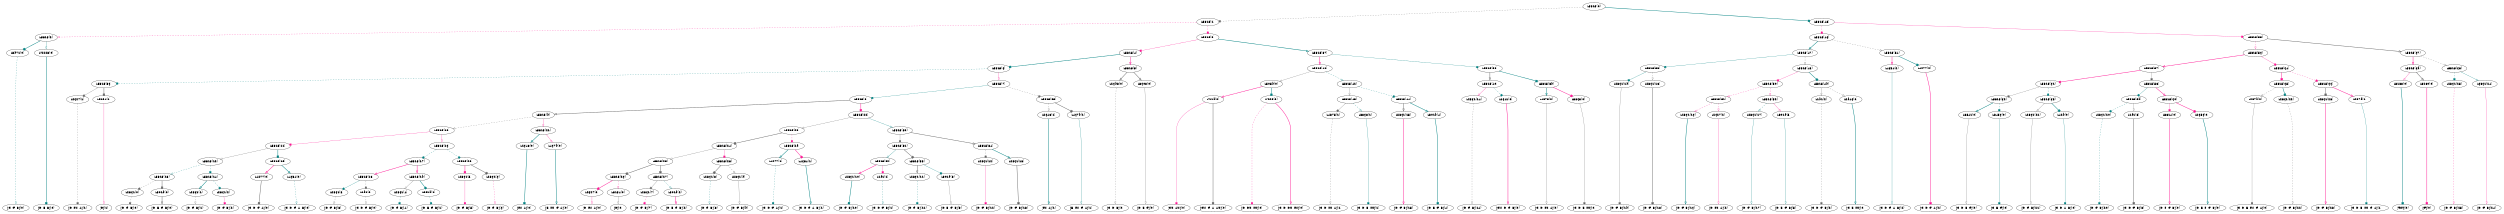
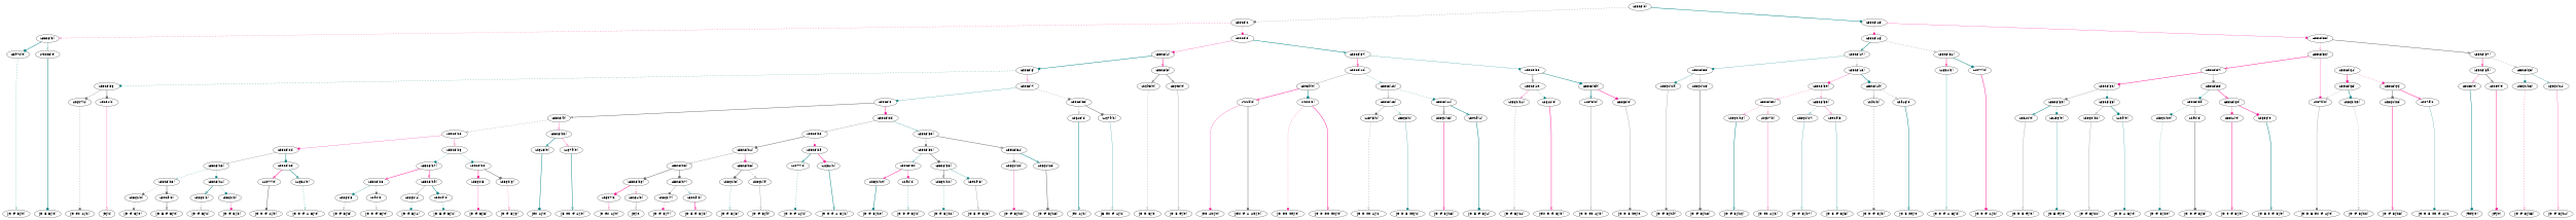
  digraph {
    fontname="DejaVu Sans"
    node [fontname="DejaVu Sans"]
    edge [arrowhead=onormal color=teal fontname="DejaVu Sans" style=bold]
    "L5315(0)"
    "L5315(1)"
    "L5315(45)"
    "L5315(2)"
    "L5315(3)"
    "L5315(46)"
    "L5315(55)"
    "L3971(0)"
    "L-2223(0)"
    "L5315(4)"
    "L5315(37)"
    "L5315(47)"
    "L5315(54)"
    "L5315(56)"
    "L5315(67)"
    "L5315(5)"
    "L5315(6)"
    "L5315(38)"
    "L5315(41)"
    "L5315(48)"
    "L5315(53)"
    "L4277(2)"
    "L4634(2)"
    "L5315(57)"
    "L5315(64)"
    "L5315(68)"
    "L5315(69)"
    "L3608(0)"
    "L2693(0)"
    "L5315(7)"
    "L5315(36)"
    "L5315(39)"
    "L5315(40)"
    "L5315(42)"
    "L5059(0)"
    "L5315(49)"
    "L5315(50)"
    "L2361(18)"
    "L2361(19)"
    "L5315(58)"
    "L5315(61)"
    "L5315(65)"
    "L5315(66)"
    n44 [label="L6361(24)"]
    "L2361(25)"
    "L3280(0)"
    "L3138(0)"
    "L5315(8)"
    "L5315(35)"
    "L2627(1)"
    "L3154(1)"
    "L4375(0)"
    "L3868(0)"
    "L2361(14)"
    "L1641(0)"
    "L5315(43)"
    "L5315(44)"
    "L-119(0)"
    "L-120(0)"
    "L191(2)"
    "L2946(0)"
    "L5315(51)"
    "L5315(52)"
    "L5315(59)"
    "L5315(60)"
    "L5315(62)"
    "L5315(63)"
    "L2361(22)"
    "L2379(0)"
    "L2361(23)"
    "L2379(1)"
    "L5315(9)"
    "L5315(22)"
    "L2648(1)"
    "L4679(1)"
    "L4375(1)"
    "L3868(1)"
    "L2361(15)"
    "L3019(4)"
    "L2361(16)"
    "L2627(2)"
    "L2361(17)"
    "L3019(5)"
    "L2361(20)"
    "L191(3)"
    "L3814(0)"
    "L2656(0)"
    "L3541(0)"
    "L3456(0)"
    "L2361(21)"
    "L429(0)"
    "L5315(10)"
    "L5315(21)"
    "L5315(23)"
    "L5315(30)"
    "L5315(11)"
    "L5315(16)"
    "L2648(0)"
    "L4679(0)"
    "L5315(24)"
    "L5315(29)"
    "L5315(31)"
    "L5315(34)"
    "L5315(12)"
    "L5315(15)"
    "L5315(17)"
    "L5315(20)"
    "L5315(25)"
    "L5315(28)"
    "L4277(1)"
    "L4634(1)"
    "L5315(32)"
    "L5315(33)"
    "L2361(12)"
    "L2361(13)"
    "L5315(13)"
    "L5315(14)"
    "L4277(0)"
    "L4634(0)"
    "L5315(18)"
    "L5315(19)"
    "L2361(5)"
    "L2361(6)"
    "L5315(26)"
    "L5315(27)"
    "L2361(8)"
    "L2361(9)"
    "L2361(10)"
    "L191(1)"
    "L2361(11)"
    "L3019(3)"
    "L2361(0)"
    "L3019(0)"
    "L2361(1)"
    "L2361(2)"
    "L2361(3)"
    "L191(0)"
    "L2361(4)"
    "L3019(1)"
    "L2627(0)"
    "L3154(0)"
    "L2361(7)"
    "L3019(2)"
    "[C  G  B](0)"
    "[D  E  B](0)"
    "[D  E  G](0)"
    "[C  D  B](0)"
    "[D  G  B](0)"
    "[D  E  G  B](0)"
    "[D  G  B](1)"
    "[D  G  B](2)"
    "[C  D  G  A](0)"
    "[C  D  G  A  B](0)"
    "[D  G  B](3)"
    "[C  D  G  B](0)"
    "[D  G  B](4)"
    "[D  E  G  B](1)"
    "[D  G  B](5)"
    "[D  G  B](6)"
    "[Fis  A](0)"
    "[E  Fis  G  A](0)"
    "[D  Fis  A](0)"
    "[D](0)"
    "[D  G  B](7)"
    "[D  E  G  B](2)"
    "[D  G  B](8)"
    "[D  G  B](9)"
    "[C  D  G  A](1)"
    "[C  D  G  A  B](1)"
    "[D  G  B](10)"
    "[C  D  G  B](1)"
    "[D  G  B](11)"
    "[D  E  G  B](3)"
    "[D  G  B](12)"
    "[D  G  B](13)"
    "[Fis  A](1)"
    "[E  Fis  G  A](1)"
    "[D  Fis  A](1)"
    "[D](1)"
    "[C  D  Fis  A](0)"
    "[C  D  E  Fis](0)"
    "[D  G  B](14)"
    "[Cis  D  G  B](0)"
    "[C  D  Fis  A](1)"
    "[C  D  E  Fis](1)"
    "[D  G  B](15)"
    "[D  E  G  B](4)"
    "[Cis  Ais](0)"
    "[Cis  G  A  Ais](0)"
    "[D  Dis  Fis](0)"
    "[C  D  Dis  Fis](0)"
    "[C  D  G  B](2)"
    "[C  E  Fis](0)"
    "[D  G  B](16)"
    "[D  Fis  A](2)"
    "[D  G  B](17)"
    "[D  E  G  B](5)"
    "[D  G  B](18)"
    "[D  G  B](19)"
    "[C  D  G  A](2)"
    "[C  D  G  A  B](2)"
    "[D  G  B](20)"
    "[C  D  G  B](3)"
    "[D  F  G  B](0)"
    "[D  E  F  G  B](0)"
    "[C  D  E  G](0)"
    "[C  E  G](0)"
    "[D  G  B](21)"
    "[C  D  A  B](0)"
    "[D  G  B](22)"
    "[C  D  E  Fis  G  A](0)"
    "[D  G  B](23)"
    "[C  D  E  Fis  G  A](1)"
    "[D  G  B](24)"
    "[D  G  B](25)"
    "[G](0)"
    "[rest](0)"
    subgraph sub_1 {
      rank=min
      "L5315(0)"
    }
    subgraph sub_2 {
      rank=same
      "L5315(1)"
      "L5315(45)"
    }
    subgraph sub_3 {
      rank=same
      "L5315(2)"
      "L5315(3)"
      "L5315(46)"
      "L5315(55)"
    }
    subgraph sub_4 {
      rank=same
      "L3971(0)"
      "L-2223(0)"
      "L5315(4)"
      "L5315(37)"
      "L5315(47)"
      "L5315(54)"
      "L5315(56)"
      "L5315(67)"
    }
    subgraph sub_5 {
      rank=same
      "L5315(5)"
      "L5315(6)"
      "L5315(38)"
      "L5315(41)"
      "L5315(48)"
      "L5315(53)"
      "L4277(2)"
      "L4634(2)"
      "L5315(57)"
      "L5315(64)"
      "L5315(68)"
      "L5315(69)"
    }
    subgraph sub_6 {
      rank=same
      "L3608(0)"
      "L2693(0)"
      "L5315(7)"
      "L5315(36)"
      "L5315(39)"
      "L5315(40)"
      "L5315(42)"
      "L5059(0)"
      "L5315(49)"
      "L5315(50)"
      "L2361(18)"
      "L2361(19)"
      "L5315(58)"
      "L5315(61)"
      "L5315(65)"
      "L5315(66)"
      n44
      "L2361(25)"
      "L3280(0)"
      "L3138(0)"
    }
    subgraph sub_7 {
      rank=same
      "L5315(8)"
      "L5315(35)"
      "L2627(1)"
      "L3154(1)"
      "L4375(0)"
      "L3868(0)"
      "L2361(14)"
      "L1641(0)"
      "L5315(43)"
      "L5315(44)"
      "L-119(0)"
      "L-120(0)"
      "L191(2)"
      "L2946(0)"
      "L5315(51)"
      "L5315(52)"
      "L5315(59)"
      "L5315(60)"
      "L5315(62)"
      "L5315(63)"
      "L2361(22)"
      "L2379(0)"
      "L2361(23)"
      "L2379(1)"
    }
    subgraph sub_8 {
      rank=same
      "L5315(9)"
      "L5315(22)"
      "L2648(1)"
      "L4679(1)"
      "L4375(1)"
      "L3868(1)"
      "L2361(15)"
      "L3019(4)"
      "L2361(16)"
      "L2627(2)"
      "L2361(17)"
      "L3019(5)"
      "L2361(20)"
      "L191(3)"
      "L3814(0)"
      "L2656(0)"
      "L3541(0)"
      "L3456(0)"
      "L2361(21)"
      "L429(0)"
    }
    subgraph sub_9 {
      rank=same
      "L5315(10)"
      "L5315(21)"
      "L5315(23)"
      "L5315(30)"
    }
    subgraph sub_10 {
      rank=same
      "L5315(11)"
      "L5315(16)"
      "L2648(0)"
      "L4679(0)"
      "L5315(24)"
      "L5315(29)"
      "L5315(31)"
      "L5315(34)"
    }
    subgraph sub_11 {
      rank=same
      "L5315(12)"
      "L5315(15)"
      "L5315(17)"
      "L5315(20)"
      "L5315(25)"
      "L5315(28)"
      "L4277(1)"
      "L4634(1)"
      "L5315(32)"
      "L5315(33)"
      "L2361(12)"
      "L2361(13)"
    }
    subgraph sub_12 {
      rank=same
      "L5315(13)"
      "L5315(14)"
      "L4277(0)"
      "L4634(0)"
      "L5315(18)"
      "L5315(19)"
      "L2361(5)"
      "L2361(6)"
      "L5315(26)"
      "L5315(27)"
      "L2361(8)"
      "L2361(9)"
      "L2361(10)"
      "L191(1)"
      "L2361(11)"
      "L3019(3)"
    }
    subgraph sub_13 {
      rank=same
      "L2361(0)"
      "L3019(0)"
      "L2361(1)"
      "L2361(2)"
      "L2361(3)"
      "L191(0)"
      "L2361(4)"
      "L3019(1)"
      "L2627(0)"
      "L3154(0)"
      "L2361(7)"
      "L3019(2)"
    }
    subgraph sub_14 {
      rank=max
      "[C  G  B](0)"
      "[D  E  B](0)"
      "[D  E  G](0)"
      "[C  D  B](0)"
      "[D  G  B](0)"
      "[D  E  G  B](0)"
      "[D  G  B](1)"
      "[D  G  B](2)"
      "[C  D  G  A](0)"
      "[C  D  G  A  B](0)"
      "[D  G  B](3)"
      "[C  D  G  B](0)"
      "[D  G  B](4)"
      "[D  E  G  B](1)"
      "[D  G  B](5)"
      "[D  G  B](6)"
      "[Fis  A](0)"
      "[E  Fis  G  A](0)"
      "[D  Fis  A](0)"
      "[D](0)"
      "[D  G  B](7)"
      "[D  E  G  B](2)"
      "[D  G  B](8)"
      "[D  G  B](9)"
      "[C  D  G  A](1)"
      "[C  D  G  A  B](1)"
      "[D  G  B](10)"
      "[C  D  G  B](1)"
      "[D  G  B](11)"
      "[D  E  G  B](3)"
      "[D  G  B](12)"
      "[D  G  B](13)"
      "[Fis  A](1)"
      "[E  Fis  G  A](1)"
      "[D  Fis  A](1)"
      "[D](1)"
      "[C  D  Fis  A](0)"
      "[C  D  E  Fis](0)"
      "[D  G  B](14)"
      "[Cis  D  G  B](0)"
      "[C  D  Fis  A](1)"
      "[C  D  E  Fis](1)"
      "[D  G  B](15)"
      "[D  E  G  B](4)"
      "[Cis  Ais](0)"
      "[Cis  G  A  Ais](0)"
      "[D  Dis  Fis](0)"
      "[C  D  Dis  Fis](0)"
      "[C  D  G  B](2)"
      "[C  E  Fis](0)"
      "[D  G  B](16)"
      "[D  Fis  A](2)"
      "[D  G  B](17)"
      "[D  E  G  B](5)"
      "[D  G  B](18)"
      "[D  G  B](19)"
      "[C  D  G  A](2)"
      "[C  D  G  A  B](2)"
      "[D  G  B](20)"
      "[C  D  G  B](3)"
      "[D  F  G  B](0)"
      "[D  E  F  G  B](0)"
      "[C  D  E  G](0)"
      "[C  E  G](0)"
      "[D  G  B](21)"
      "[C  D  A  B](0)"
      "[D  G  B](22)"
      "[C  D  E  Fis  G  A](0)"
      "[D  G  B](23)"
      "[C  D  E  Fis  G  A](1)"
      "[D  G  B](24)"
      "[D  G  B](25)"
      "[G](0)"
      "[rest](0)"
    }
    "L5315(0)" -> "L5315(1)" [arrowhead=box color=gray40 style=dashed]
    "L5315(0)" -> "L5315(45)" [arrowhead=box]
    "L5315(1)" -> "L5315(2)" [color=deeppink style=dashed]
    "L5315(1)" -> "L5315(3)" [arrowhead=box color=deeppink style=dashed]
    "L5315(45)" -> "L5315(46)" [arrowhead=box color=deeppink style=dashed]
    "L5315(45)" -> "L5315(55)" [arrowhead=box color=deeppink style=solid]
    "L5315(2)" -> "L3971(0)" [arrowhead=box]
    "L5315(2)" -> "L-2223(0)" [style=solid]
    "L5315(3)" -> "L5315(4)" [arrowhead=box color=deeppink style=solid]
    "L5315(3)" -> "L5315(37)"
    "L5315(46)" -> "L5315(47)"
    "L5315(46)" -> "L5315(54)" [color=gray40 style=dashed]
    "L5315(55)" -> "L5315(56)" [color=deeppink style=dashed]
    "L5315(55)" -> "L5315(67)" [color=gray40]
    "L3971(0)" -> "[C  G  B](0)" [style=dashed]
    "L-2223(0)" -> "[D  E  B](0)" [arrowhead=box]
    "L5315(4)" -> "L5315(5)" [color=deeppink]
    "L5315(4)" -> "L5315(6)" [arrowhead=box]
    "L5315(37)" -> "L5315(38)" [arrowhead=box style=solid]
    "L5315(37)" -> "L5315(41)" [color=deeppink]
    "L5315(47)" -> "L5315(48)" [color=gray40 style=dashed]
    "L5315(47)" -> "L5315(53)" [arrowhead=box style=solid]
    "L5315(54)" -> "L4277(2)" [arrowhead=box]
    "L5315(54)" -> "L4634(2)" [color=deeppink]
    "L5315(56)" -> "L5315(57)" [color=deeppink]
-   "L5315(56)" -> "L5315(64)" [arrowhead=box color=deeppink style=solid]
+   "L5315(56)" -> "L2379(0)" [arrowhead=box color=deeppink style=solid]
    "L5315(67)" -> "L5315(68)" [color=gray40 style=dashed]
    "L5315(67)" -> "L5315(69)" [color=deeppink]
    "L5315(5)" -> "L3608(0)" [color=gray40]
    "L5315(5)" -> "L2693(0)" [color=gray40]
    "L5315(6)" -> "L5315(7)" [color=deeppink style=solid]
    "L5315(6)" -> "L5315(36)" [arrowhead=box style=dashed]
    "L5315(38)" -> "L5315(39)" [arrowhead=box]
    "L5315(38)" -> "L5315(40)" [color=gray40]
    "L5315(41)" -> "L5315(42)" [style=dashed]
    "L5315(41)" -> "L5059(0)" [color=gray40 style=solid]
    "L5315(48)" -> "L5315(49)" [arrowhead=box]
    "L5315(48)" -> "L5315(50)" [arrowhead=box color=deeppink style=solid]
    "L5315(53)" -> "L2361(18)" [color=gray40 style=dashed]
    "L5315(53)" -> "L2361(19)" [arrowhead=box style=solid]
    "L4277(2)" -> "[C  D  G  A](2)" [arrowhead=box color=deeppink]
    "L4634(2)" -> "[C  D  G  A  B](2)" [style=solid]
    "L5315(57)" -> "L5315(58)" [arrowhead=box color=gray40 style=solid]
    "L5315(57)" -> "L5315(61)" [arrowhead=box color=deeppink]
    "L5315(64)" -> "L5315(65)" [arrowhead=box color=deeppink]
    "L5315(64)" -> "L5315(66)" [arrowhead=box color=deeppink style=dashed]
    "L5315(68)" -> n44 [style=solid]
    "L5315(68)" -> "L2361(25)" [arrowhead=box style=dashed]
    "L5315(69)" -> "L3280(0)" [color=gray40]
    "L5315(69)" -> "L3138(0)" [color=deeppink style=solid]
    "L3608(0)" -> "[D  E  G](0)" [color=gray40 style=solid]
    "L2693(0)" -> "[C  D  B](0)" [color=gray40 style=dashed]
    "L5315(7)" -> "L5315(8)" [arrowhead=box style=solid]
    "L5315(7)" -> "L5315(35)" [arrowhead=box color=gray40 style=dashed]
    "L5315(36)" -> "L2627(1)" [arrowhead=box color=gray40 style=solid]
    "L5315(36)" -> "L3154(1)" [arrowhead=box color=gray40]
    "L5315(39)" -> "L4375(0)"
    "L5315(39)" -> "L3868(0)" [arrowhead=box color=deeppink]
    "L5315(40)" -> "L2361(14)" [color=deeppink style=solid]
    "L5315(40)" -> "L1641(0)" [arrowhead=box style=dashed]
    "L5315(42)" -> "L5315(43)" [color=gray40 style=solid]
    "L5315(42)" -> "L5315(44)" [arrowhead=box style=dashed]
    "L5059(0)" -> "L-119(0)" [color=deeppink]
    "L5059(0)" -> "L-120(0)" [arrowhead=box]
    "L5315(49)" -> "L191(2)" [color=gray40 style=solid]
    "L5315(49)" -> "L2946(0)" [color=gray40 style=dashed]
    "L5315(50)" -> "L5315(51)" [color=deeppink style=dashed]
    "L5315(50)" -> "L5315(52)" [color=deeppink style=dashed]
    "L2361(18)" -> "[D  G  B](18)" [arrowhead=box color=gray40]
    "L2361(19)" -> "[D  G  B](19)" [arrowhead=box color=gray40 style=solid]
    "L5315(58)" -> "L5315(59)" [arrowhead=box style=solid]
    "L5315(58)" -> "L5315(60)" [color=deeppink]
    "L5315(61)" -> "L5315(62)" [arrowhead=box color=gray40 style=solid]
    "L5315(61)" -> "L5315(63)" [arrowhead=box style=dashed]
    "L5315(65)" -> "L2361(22)" [arrowhead=box]
    "L5315(65)" -> "L2379(0)" [color=gray40 style=dashed]
    "L5315(66)" -> "L2361(23)" [arrowhead=box color=gray40]
    "L5315(66)" -> "L2379(1)" [color=deeppink]
    n44 -> "[D  G  B](24)" [color=deeppink style=solid]
    "L2361(25)" -> "[D  G  B](25)" [color=deeppink style=dashed]
    "L3280(0)" -> "[G](0)" [arrowhead=box color=deeppink]
    "L3138(0)" -> "[rest](0)" [arrowhead=box]
    "L5315(8)" -> "L5315(9)" [color=gray40]
    "L5315(8)" -> "L5315(22)" [arrowhead=box color=deeppink]
    "L5315(35)" -> "L2648(1)" [color=gray40 style=dashed]
    "L5315(35)" -> "L4679(1)" [arrowhead=box color=gray40]
    "L2627(1)" -> "[D  Fis  A](1)" [arrowhead=box color=gray40 style=dashed]
    "L3154(1)" -> "[D](1)" [color=deeppink style=solid]
    "L4375(0)" -> "[C  D  Fis  A](0)" [color=gray40 style=solid]
    "L3868(0)" -> "[C  D  E  Fis](0)" [arrowhead=box color=gray40 style=solid]
    "L2361(14)" -> "[D  G  B](14)" [color=gray40 style=dashed]
    "L1641(0)" -> "[Cis  D  G  B](0)" [color=deeppink]
    "L5315(43)" -> "L4375(1)" [arrowhead=box color=gray40 style=solid]
    "L5315(43)" -> "L3868(1)" [style=dashed]
    "L5315(44)" -> "L2361(15)" [color=gray40]
    "L5315(44)" -> "L3019(4)"
    "L-119(0)" -> "[Cis  Ais](0)" [arrowhead=box color=deeppink style=solid]
    "L-119(0)" -> "[Cis  G  A  Ais](0)" [arrowhead=box color=gray40]
    "L-120(0)" -> "[D  Dis  Fis](0)" [arrowhead=box color=deeppink style=dashed]
    "L-120(0)" -> "[C  D  Dis  Fis](0)" [color=deeppink]
    "L191(2)" -> "[C  D  G  B](2)" [arrowhead=box color=gray40 style=dashed]
    "L2946(0)" -> "[C  E  Fis](0)"
    "L5315(51)" -> "L2361(16)" [color=deeppink style=dashed]
    "L5315(51)" -> "L2627(2)" [color=deeppink style=dashed]
    "L5315(52)" -> "L2361(17)" [style=dashed]
    "L5315(52)" -> "L3019(5)" [color=deeppink style=solid]
    "L5315(59)" -> "L2361(20)" [arrowhead=box style=dashed]
    "L5315(59)" -> "L191(3)" [color=gray40 style=solid]
    "L5315(60)" -> "L3814(0)" [arrowhead=box color=deeppink style=solid]
    "L5315(60)" -> "L2656(0)" [arrowhead=box color=deeppink]
    "L5315(62)" -> "L3541(0)"
    "L5315(62)" -> "L3456(0)" [arrowhead=box style=dashed]
    "L5315(63)" -> "L2361(21)" [color=gray40 style=solid]
    "L5315(63)" -> "L429(0)" [arrowhead=box]
    "L2361(22)" -> "[D  G  B](22)" [color=gray40 style=dashed]
    "L2379(0)" -> "[C  D  E  Fis  G  A](0)" [arrowhead=box color=gray40 style=solid]
    "L2361(23)" -> "[D  G  B](23)" [color=deeppink]
    "L2379(1)" -> "[C  D  E  Fis  G  A](1)" [arrowhead=box style=solid]
    "L5315(9)" -> "L5315(10)" [color=gray40 style=dashed]
    "L5315(9)" -> "L5315(21)" [color=deeppink style=solid]
    "L5315(22)" -> "L5315(23)" [color=gray40 style=solid]
    "L5315(22)" -> "L5315(30)" [style=solid]
    "L2648(1)" -> "[Fis  A](1)"
    "L4679(1)" -> "[E  Fis  G  A](1)" [style=solid]
    "L4375(1)" -> "[C  D  Fis  A](1)" [color=gray40 style=dashed]
    "L3868(1)" -> "[C  D  E  Fis](1)" [arrowhead=box style=solid]
    "L2361(15)" -> "[D  G  B](15)" [color=deeppink]
    "L3019(4)" -> "[D  E  G  B](4)" [arrowhead=box]
    "L2361(16)" -> "[D  G  B](16)"
    "L2627(2)" -> "[D  Fis  A](2)" [color=deeppink style=solid]
    "L2361(17)" -> "[D  G  B](17)" [style=solid]
    "L3019(5)" -> "[D  E  G  B](5)" [style=solid]
    "L2361(20)" -> "[D  G  B](20)" [arrowhead=box style=dashed]
    "L191(3)" -> "[C  D  G  B](3)" [arrowhead=box color=gray40]
    "L3814(0)" -> "[D  F  G  B](0)" [color=deeppink]
    "L2656(0)" -> "[D  E  F  G  B](0)"
    "L3541(0)" -> "[C  D  E  G](0)" [color=gray40 style=solid]
    "L3456(0)" -> "[C  E  G](0)" [arrowhead=box style=solid]
    "L2361(21)" -> "[D  G  B](21)" [color=gray40 style=solid]
    "L429(0)" -> "[C  D  A  B](0)" [arrowhead=box style=solid]
    "L5315(10)" -> "L5315(11)" [arrowhead=box color=deeppink style=solid]
    "L5315(10)" -> "L5315(16)" [color=deeppink style=solid]
    "L5315(21)" -> "L2648(0)"
    "L5315(21)" -> "L4679(0)" [color=deeppink style=solid]
    "L5315(23)" -> "L5315(24)" [arrowhead=box color=gray40]
    "L5315(23)" -> "L5315(29)" [arrowhead=box color=deeppink style=dashed]
    "L5315(30)" -> "L5315(31)" [arrowhead=box color=gray40 style=solid]
    "L5315(30)" -> "L5315(34)" [color=gray40]
    "L5315(11)" -> "L5315(12)" [color=gray40 style=solid]
    "L5315(11)" -> "L5315(15)" [arrowhead=box]
    "L5315(16)" -> "L5315(17)" [arrowhead=box style=dashed]
    "L5315(16)" -> "L5315(20)" [arrowhead=box style=dashed]
    "L2648(0)" -> "[Fis  A](0)" [arrowhead=box]
    "L4679(0)" -> "[E  Fis  G  A](0)"
    "L5315(24)" -> "L5315(25)" [color=gray40 style=solid]
    "L5315(24)" -> "L5315(28)" [arrowhead=box color=deeppink style=solid]
    "L5315(29)" -> "L4277(1)"
    "L5315(29)" -> "L4634(1)" [arrowhead=box color=deeppink]
    "L5315(31)" -> "L5315(32)" [style=solid]
    "L5315(31)" -> "L5315(33)" [arrowhead=box color=gray40]
    "L5315(34)" -> "L2361(12)" [arrowhead=box color=gray40 style=dashed]
    "L5315(34)" -> "L2361(13)"
    "L5315(12)" -> "L5315(13)" [style=dashed]
    "L5315(12)" -> "L5315(14)" [arrowhead=box style=dashed]
    "L5315(15)" -> "L4277(0)" [color=deeppink]
    "L5315(15)" -> "L4634(0)"
    "L5315(17)" -> "L5315(18)" [color=deeppink]
    "L5315(17)" -> "L5315(19)" [color=deeppink]
    "L5315(20)" -> "L2361(5)" [arrowhead=box color=deeppink]
    "L5315(20)" -> "L2361(6)" [arrowhead=box color=gray40]
    "L5315(25)" -> "L5315(26)" [arrowhead=box color=gray40]
    "L5315(25)" -> "L5315(27)" [arrowhead=box color=gray40]
    "L5315(28)" -> "L2361(8)" [arrowhead=box color=gray40]
    "L5315(28)" -> "L2361(9)" [color=gray40 style=dashed]
    "L4277(1)" -> "[C  D  G  A](1)" [arrowhead=box style=dashed]
    "L4634(1)" -> "[C  D  G  A  B](1)"
    "L5315(32)" -> "L2361(10)" [color=deeppink]
    "L5315(32)" -> "L191(1)" [arrowhead=box color=deeppink style=solid]
    "L5315(33)" -> "L2361(11)" [color=gray40]
    "L5315(33)" -> "L3019(3)" [arrowhead=box style=solid]
    "L2361(12)" -> "[D  G  B](12)" [arrowhead=box color=deeppink style=solid]
    "L2361(13)" -> "[D  G  B](13)" [arrowhead=box color=gray40]
    "L5315(13)" -> "L2361(0)" [arrowhead=box color=gray40 style=dashed]
    "L5315(13)" -> "L3019(0)" [arrowhead=box color=gray40]
    "L5315(14)" -> "L2361(1)"
    "L5315(14)" -> "L2361(2)" [arrowhead=box style=dashed]
    "L4277(0)" -> "[C  D  G  A](0)" [arrowhead=box color=gray40]
    "L4634(0)" -> "[C  D  G  A  B](0)" [style=dashed]
    "L5315(18)" -> "L2361(3)" [arrowhead=box style=solid]
    "L5315(18)" -> "L191(0)" [arrowhead=box color=gray40 style=dashed]
    "L5315(19)" -> "L2361(4)" [color=gray40 style=solid]
    "L5315(19)" -> "L3019(1)" [arrowhead=box]
    "L2361(5)" -> "[D  G  B](5)" [arrowhead=box color=deeppink style=solid]
    "L2361(6)" -> "[D  G  B](6)" [color=deeppink style=dashed]
    "L5315(26)" -> "L2627(0)" [arrowhead=box color=deeppink]
    "L5315(26)" -> "L3154(0)" [color=deeppink style=dashed]
    "L5315(27)" -> "L2361(7)" [arrowhead=box color=gray40 style=solid]
    "L5315(27)" -> "L3019(2)" [style=dashed]
    "L2361(8)" -> "[D  G  B](8)" [style=dashed]
    "L2361(9)" -> "[D  G  B](9)" [color=gray40 style=solid]
    "L2361(10)" -> "[D  G  B](10)" [arrowhead=box]
    "L191(1)" -> "[C  D  G  B](1)" [style=dashed]
    "L2361(11)" -> "[D  G  B](11)" [arrowhead=box style=dashed]
    "L3019(3)" -> "[D  E  G  B](3)" [color=gray40 style=solid]
    "L2361(0)" -> "[D  G  B](0)" [arrowhead=box color=gray40 style=dashed]
    "L3019(0)" -> "[D  E  G  B](0)" [color=gray40]
    "L2361(1)" -> "[D  G  B](1)" [color=gray40 style=dashed]
    "L2361(2)" -> "[D  G  B](2)" [arrowhead=box color=deeppink style=solid]
    "L2361(3)" -> "[D  G  B](3)" [color=gray40 style=dashed]
    "L191(0)" -> "[C  D  G  B](0)" [color=gray40 style=dashed]
    "L2361(4)" -> "[D  G  B](4)" [arrowhead=box style=dashed]
    "L3019(1)" -> "[D  E  G  B](1)" [arrowhead=box style=dashed]
    "L2627(0)" -> "[D  Fis  A](0)" [color=deeppink style=solid]
    "L3154(0)" -> "[D](0)" [color=gray40 style=solid]
    "L2361(7)" -> "[D  G  B](7)" [arrowhead=box color=deeppink style=dashed]
    "L3019(2)" -> "[D  E  G  B](2)" [color=deeppink]
  }
